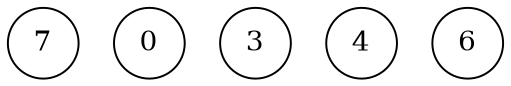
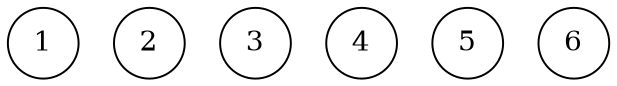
  digraph {
    node [shape=circle]
-   1 [label=7]
-   2 [label=0]
+   1
+   2
    3
    4
+   5
    6
  }
